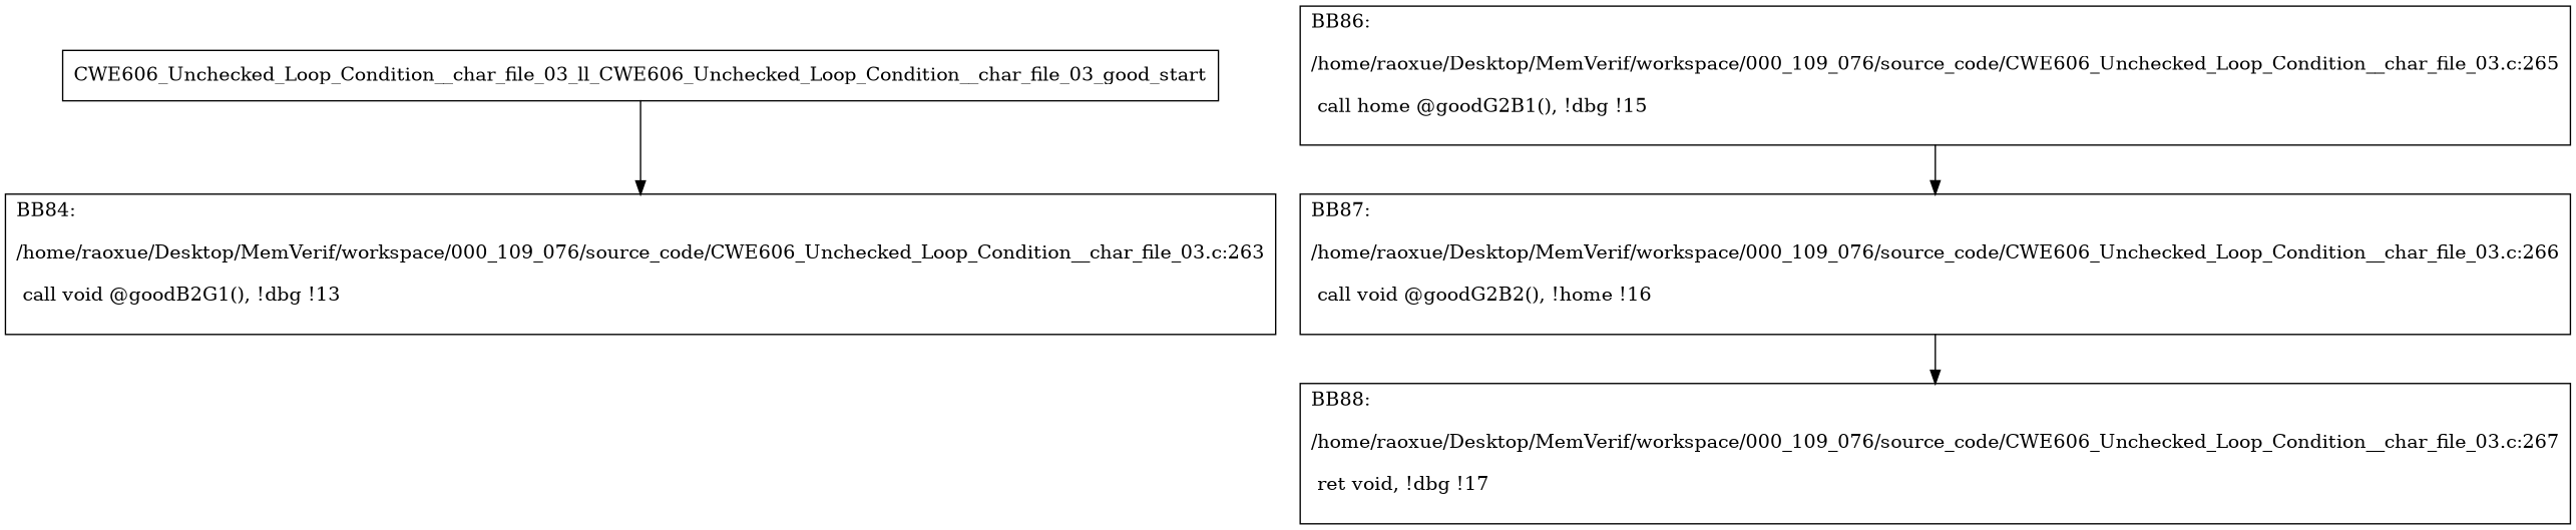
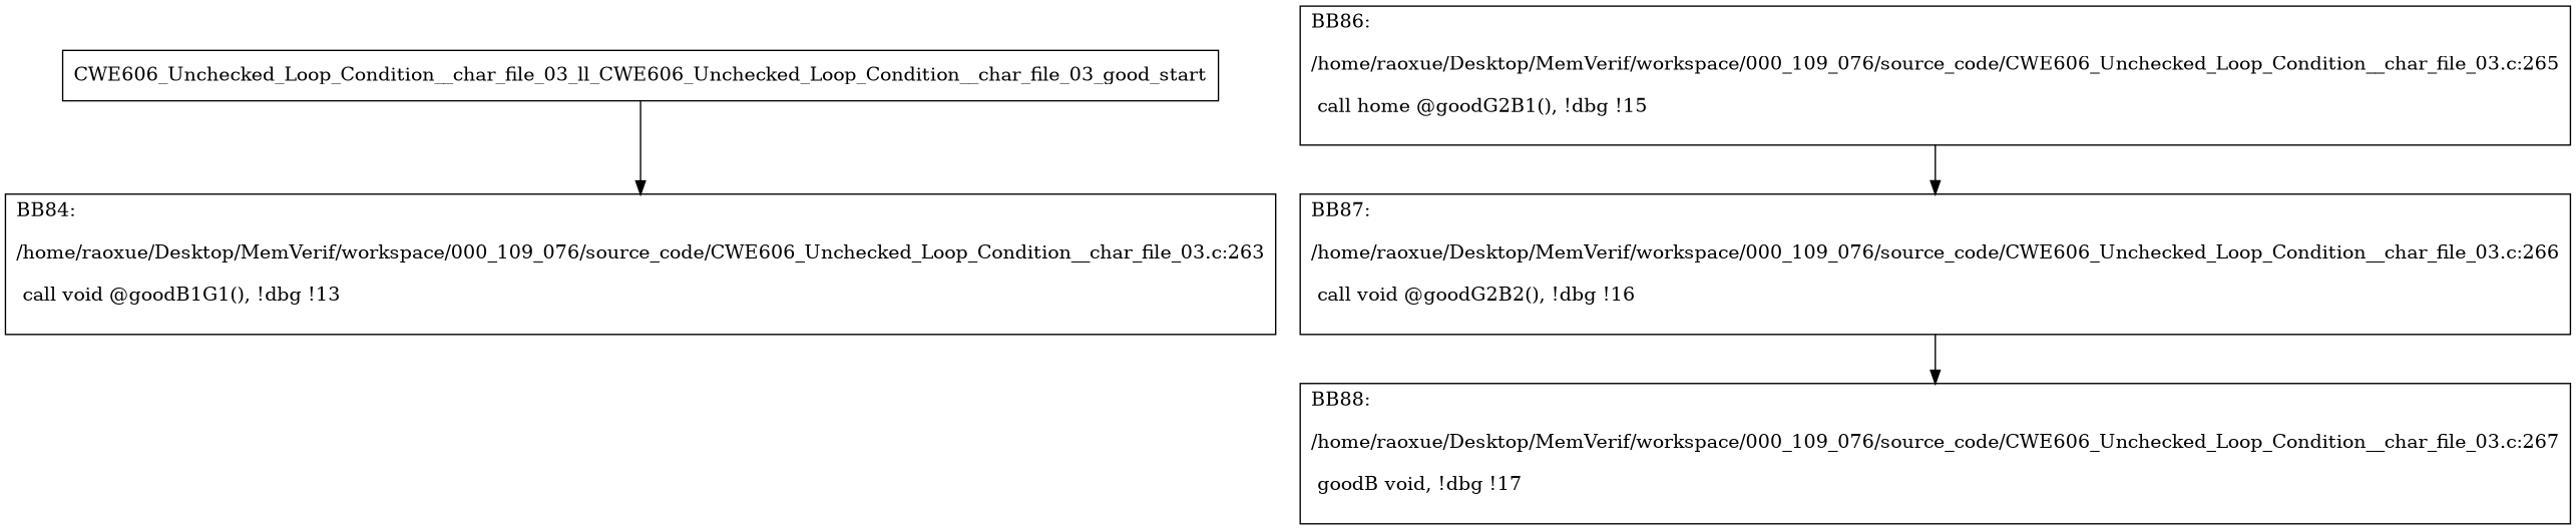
  digraph {
    node [shape=record]
    n1 [label="{CWE606_Unchecked_Loop_Condition__char_file_03_ll_CWE606_Unchecked_Loop_Condition__char_file_03_good_start}"]
-   n2 [label="{BB84:\l\l/home/raoxue/Desktop/MemVerif/workspace/000_109_076/source_code/CWE606_Unchecked_Loop_Condition__char_file_03.c:263\l\n  call void @goodB2G1(), !dbg !13\l\n}"]
+   n2 [label="{BB84:\l\l/home/raoxue/Desktop/MemVerif/workspace/000_109_076/source_code/CWE606_Unchecked_Loop_Condition__char_file_03.c:263\l\n  call void @goodB1G1(), !dbg !13\l\n}"]
    n3 [label="{BB86:\l\l/home/raoxue/Desktop/MemVerif/workspace/000_109_076/source_code/CWE606_Unchecked_Loop_Condition__char_file_03.c:265\l\n  call home @goodG2B1(), !dbg !15\l\n}"]
-   n4 [label="{BB87:\l\l/home/raoxue/Desktop/MemVerif/workspace/000_109_076/source_code/CWE606_Unchecked_Loop_Condition__char_file_03.c:266\l\n  call void @goodG2B2(), !home !16\l\n}"]
-   n5 [label="{BB88:\l\l/home/raoxue/Desktop/MemVerif/workspace/000_109_076/source_code/CWE606_Unchecked_Loop_Condition__char_file_03.c:267\l\n  ret void, !dbg !17\l\n}"]
+   n4 [label="{BB87:\l\l/home/raoxue/Desktop/MemVerif/workspace/000_109_076/source_code/CWE606_Unchecked_Loop_Condition__char_file_03.c:266\l\n  call void @goodG2B2(), !dbg !16\l\n}"]
+   n5 [label="{BB88:\l\l/home/raoxue/Desktop/MemVerif/workspace/000_109_076/source_code/CWE606_Unchecked_Loop_Condition__char_file_03.c:267\l\n  goodB void, !dbg !17\l\n}"]
    n1 -> n2
    n3 -> n4
    n4 -> n5
  }
